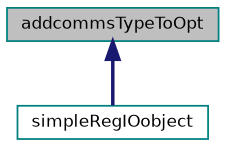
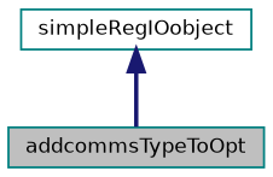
  digraph {
    node [color=teal fontname=Helvetica fontsize=10 shape=record]
    n1 [fillcolor=grey75 fontcolor=black height=0.2 label=addcommsTypeToOpt style=filled width=0.4]
    n2 [height=0.2 label=simpleRegIOobject width=0.4]
-   n1 -> n2 [color=midnightblue dir=back fontname=Helvetica fontsize=10 labelfontname=Helvetica labelfontsize=10 style=bold]
+   n2 -> n1 [color=midnightblue dir=back fontname=Helvetica fontsize=10 labelfontname=Helvetica labelfontsize=10 style=bold]
  }
